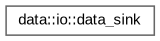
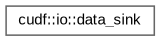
  digraph {
    rankdir=LR
    fontname="Liberation Sans"
-   n1 [color=grey40 fillcolor=white fontname="Liberation Sans" fontsize=10 height=0.2 label="data::io::data_sink" shape=box style=filled width=0.4]
+   n1 [color=grey40 fillcolor=white fontname="Liberation Sans" fontsize=10 height=0.2 label="cudf::io::data_sink" shape=box style=filled width=0.4]
  }
